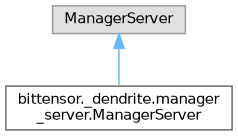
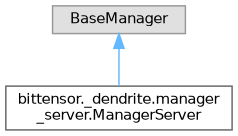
  digraph {
    rankdir=TB
    node [fontname=Helvetica fontsize=10 shape=box style=filled]
-   n1 [color=grey60 fillcolor="#E0E0E0" height=0.2 label=ManagerServer width=0.4]
+   n1 [color=grey60 fillcolor="#E0E0E0" height=0.2 label=BaseManager width=0.4]
    n2 [color=grey40 fillcolor=white height=0.2 label="bittensor._dendrite.manager\l_server.ManagerServer" width=0.4]
    n1 -> n2 [color=steelblue1 dir=back fontname=Helvetica fontsize=10 labelfontname=Helvetica labelfontsize=10 style=solid]
  }
